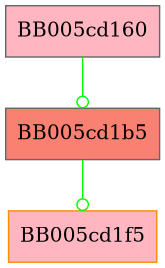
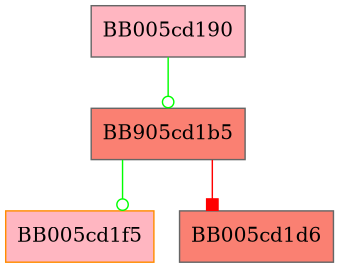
  digraph {
    splines=ortho
    node [color=gray40 fillcolor=lightpink shape=box style=filled]
    edge [arrowhead=odot color=green]
-   BB005cd190 [label=BB005cd160]
-   BB005cd1b5 [fillcolor=salmon]
+   BB005cd190
+   BB005cd1b5 [fillcolor=salmon label=BB905cd1b5]
    BB005cd1f5 [color=darkorange]
+   BB005cd1d6 [fillcolor=salmon]
    BB005cd190 -> BB005cd1b5
    BB005cd1b5 -> BB005cd1f5
+   BB005cd1b5 -> BB005cd1d6 [arrowhead=box color=red]
  }
